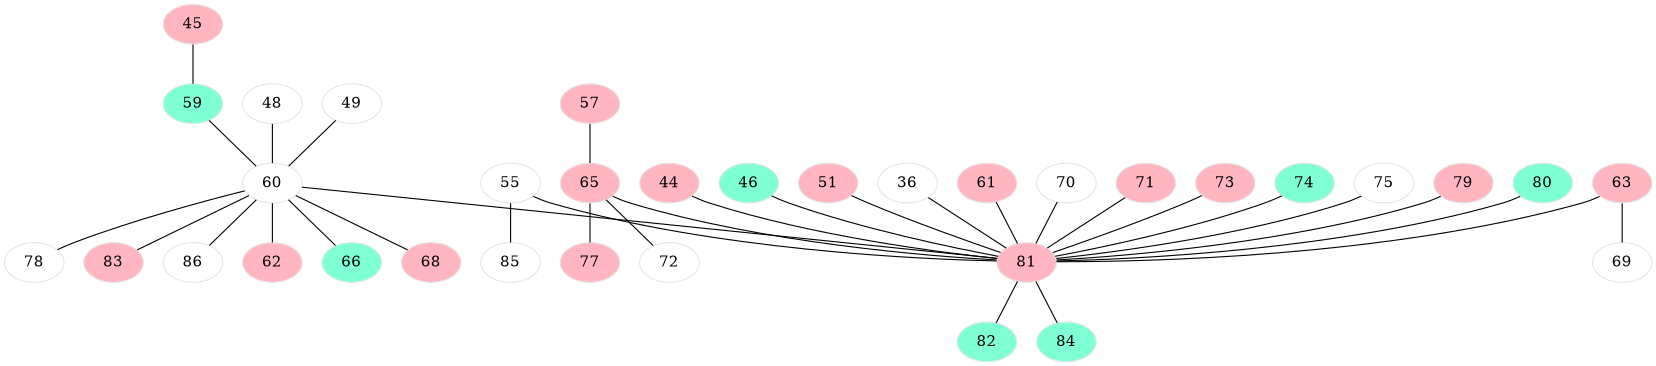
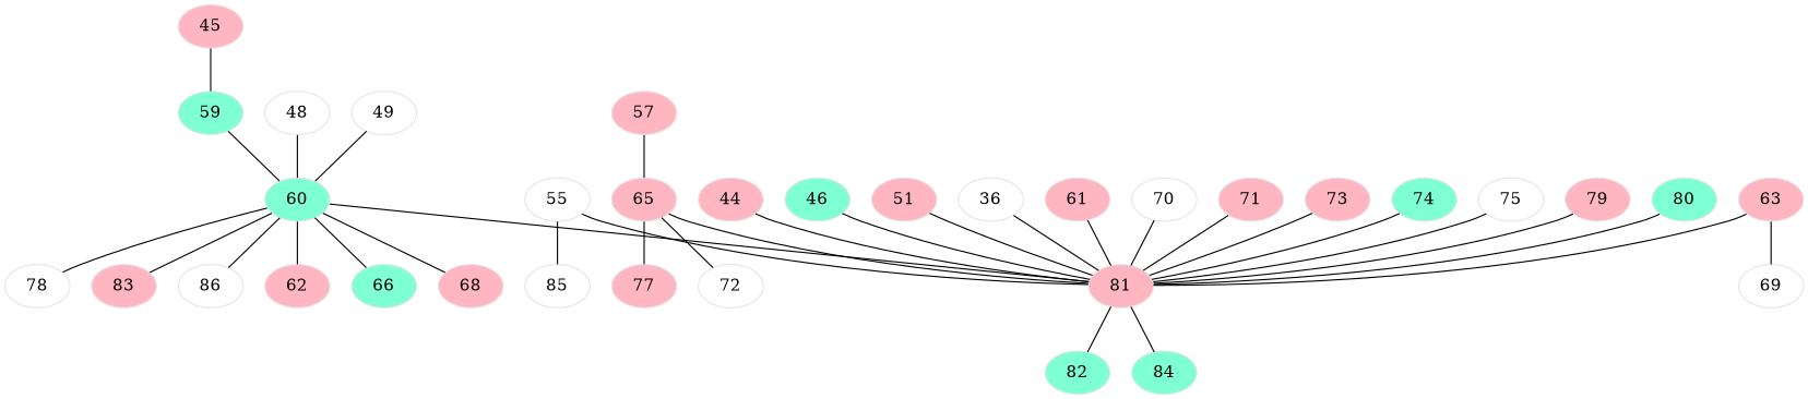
  graph {
    node [color=gray90 fillcolor=lightpink style=filled]
    81 [super="+64+76+38+39+40+42+43"]
    82 [fillcolor=aquamarine]
    84 [fillcolor=aquamarine]
    44
    59 [fillcolor=aquamarine super="+24"]
-   60 [fillcolor=white super="+23+17+20+27+15+31"]
+   60 [fillcolor=aquamarine super="+23+17+20+27+15+31"]
    45
    46 [fillcolor=aquamarine]
    48 [fillcolor=white super="+30"]
    62
    66 [fillcolor=aquamarine super="+16"]
    68
    78 [fillcolor=white]
    83
    86 [fillcolor=white]
    49 [fillcolor=white super="+37"]
    51
    55 [fillcolor=white]
    85 [fillcolor=white]
    n20 [fillcolor=white label=36]
    65 [super="+52"]
    72 [fillcolor=white]
    77
    57
    61
    63
    69 [fillcolor=white]
    70 [fillcolor=white]
    71
    73
    74 [fillcolor=aquamarine]
    75 [fillcolor=white]
    79
    80 [fillcolor=aquamarine]
    81 -- 82
    81 -- 84
    44 -- 81
    59 -- 60
    60 -- 81
    60 -- 62
    60 -- 66
    60 -- 68
    60 -- 78
    60 -- 83
    60 -- 86
    45 -- 59
    46 -- 81
    48 -- 60
    49 -- 60
    51 -- 81
    55 -- 81
    55 -- 85
    n20 -- 81
    65 -- 81
    65 -- 72
    65 -- 77
    57 -- 65
    61 -- 81
    63 -- 81
    63 -- 69
    70 -- 81
    71 -- 81
    73 -- 81
    74 -- 81
    75 -- 81
    79 -- 81
    80 -- 81
  }
